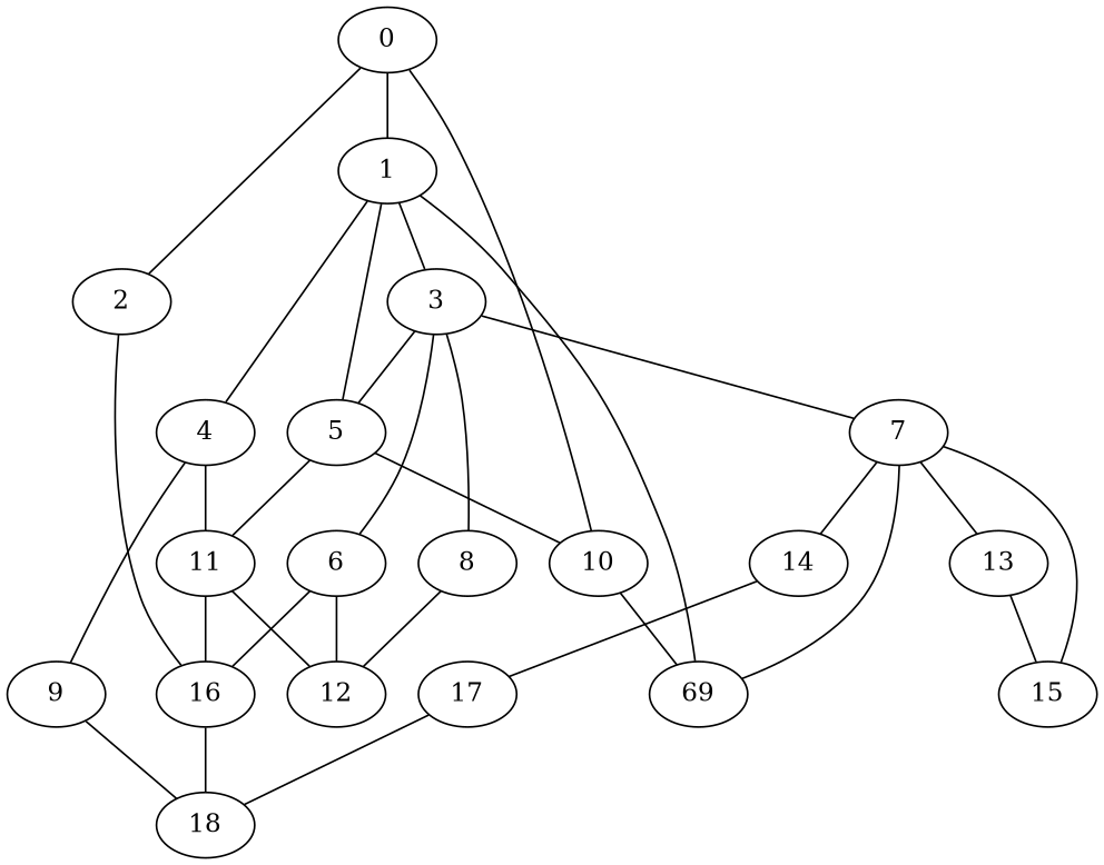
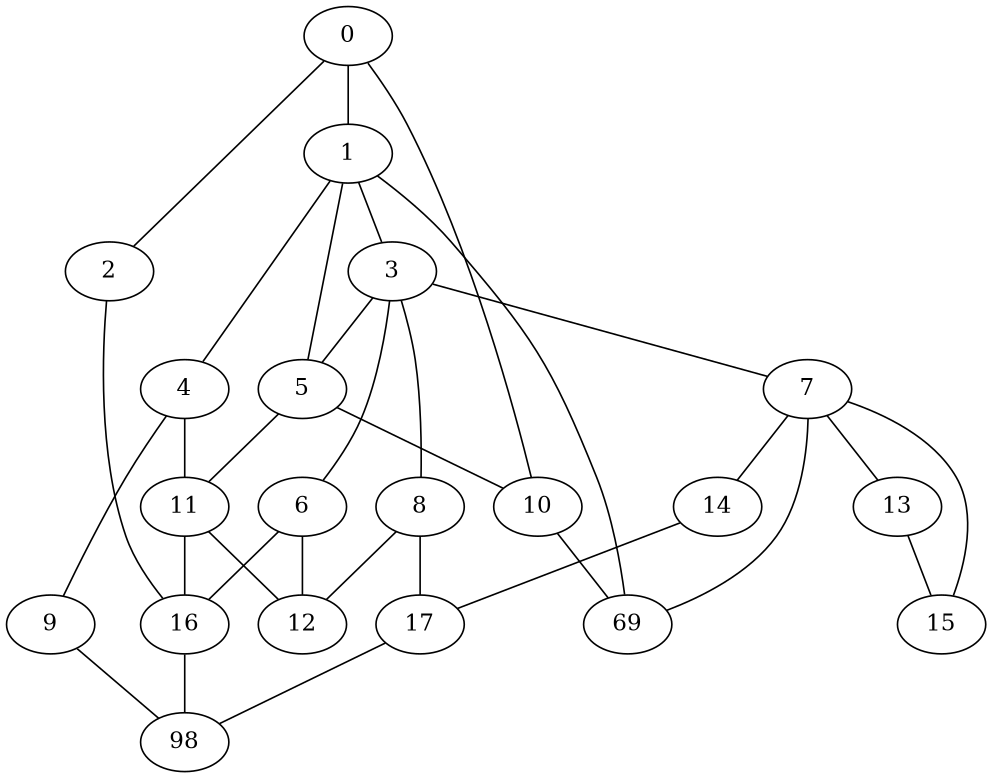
  graph {
    0
    1
    2
    10
    3
    4
    5
    n8 [label=69]
    16
    6
    7
    8
    9
    11
-   18
+   18 [label=98]
    12
    13
    14
    15
    17
    0 -- 1
    0 -- 2
    0 -- 10
    1 -- 3
    1 -- 4
    1 -- 5
    1 -- n8
    2 -- 16
    10 -- n8
    3 -- 5
    3 -- 6
    3 -- 7
    3 -- 8
    4 -- 9
    4 -- 11
    5 -- 10
    5 -- 11
    16 -- 18
    6 -- 16
    6 -- 12
    7 -- n8
    7 -- 13
    7 -- 14
    7 -- 15
    8 -- 12
+   8 -- 17
    9 -- 18
    11 -- 16
    11 -- 12
    13 -- 15
    14 -- 17
    17 -- 18
  }
